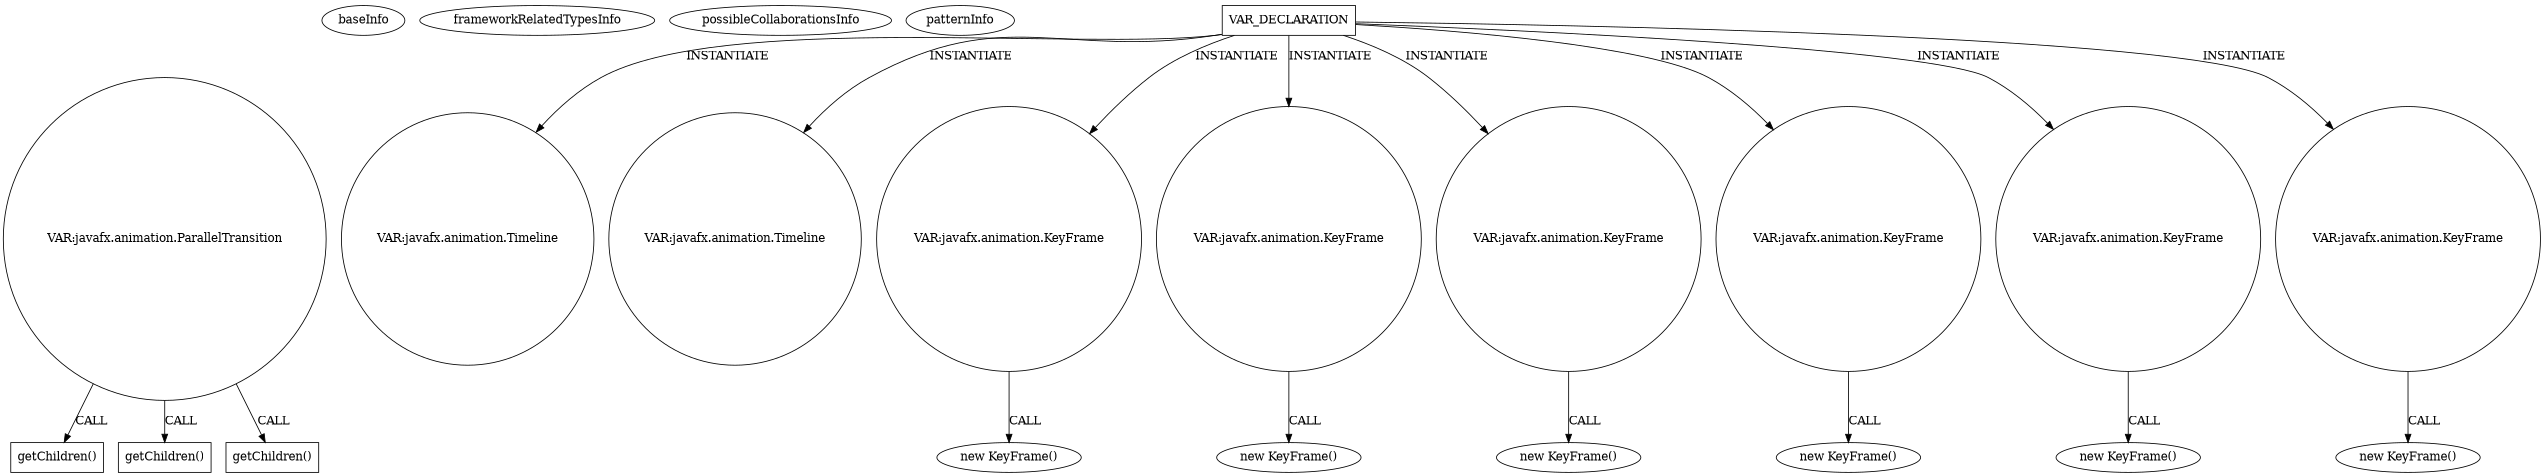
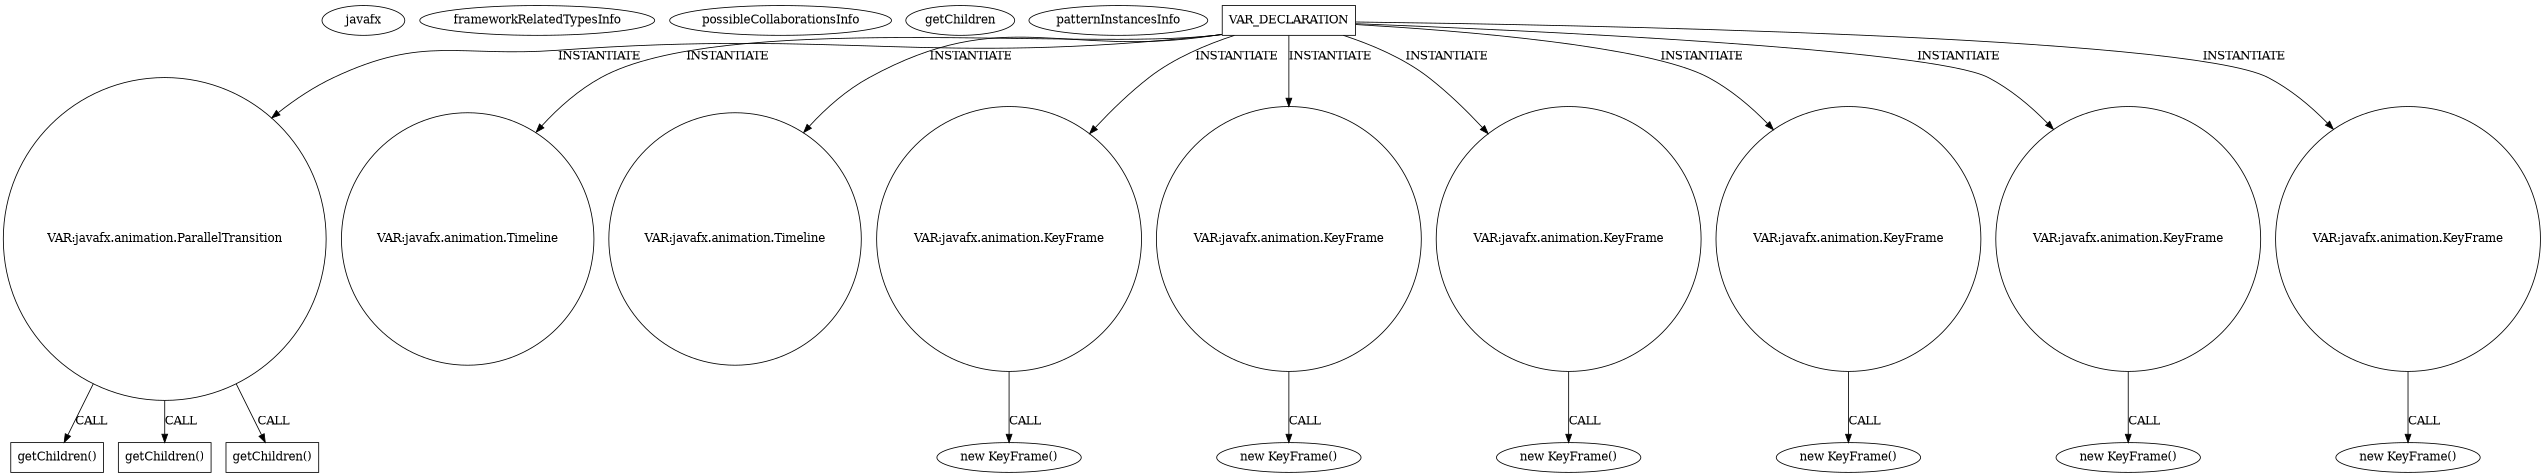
  digraph {
    node [isFrameworkType=false vertexType=VARIABLE_EXPRESION]
-   baseInfo [category=pattern graphId=2649 isAnonymous=false possibleRelation=false isFrameworkType="" vertexType=""]
+   baseInfo [category=pattern graphId=2649 isAnonymous=false possibleRelation=false label=javafx isFrameworkType="" vertexType=""]
    frameworkRelatedTypesInfo [isFrameworkType="" vertexType=""]
    possibleCollaborationsInfo [isFrameworkType="" vertexType=""]
-   patternInfo [frequency=2.0 patternRootClient=0 isFrameworkType="" vertexType=""]
+   patternInfo [frequency=2.0 patternRootClient=0 label=getChildren isFrameworkType="" vertexType=""]
+   patternInstancesInfo [0="MrLoNee-RadialFx~/MrLoNee-RadialFx/RadialFx-master/src/com/mrlonee/radialfx/settingsmenu/RadialSettingsMenu.java~RadialSettingsMenu~976" 1="MrLoNee-RadialFx~/MrLoNee-RadialFx/RadialFx-master/src/com/mrlonee/radialfx/moviemenu/RadialMovieMenu.java~RadialMovieMenu~969" isFrameworkType="" vertexType=""]
    n6 [label="VAR:javafx.animation.ParallelTransition" shape=circle]
    n7 [label="getChildren()" shape=box vertexType=INSIDE_CALL]
    n8 [label="getChildren()" shape=box vertexType=INSIDE_CALL]
    n9 [label="getChildren()" shape=box vertexType=INSIDE_CALL]
    n10 [label=VAR_DECLARATION shape=box vertexType=CLIENT_METHOD_DECLARATION]
    n11 [label="VAR:javafx.animation.Timeline" shape=circle]
    n12 [label="VAR:javafx.animation.Timeline" shape=circle]
    n13 [label="VAR:javafx.animation.KeyFrame" shape=circle]
    n14 [label="VAR:javafx.animation.KeyFrame" shape=circle]
    n15 [label="VAR:javafx.animation.KeyFrame" shape=circle]
    n16 [label="VAR:javafx.animation.KeyFrame" shape=circle]
    n17 [label="VAR:javafx.animation.KeyFrame" shape=circle]
    n18 [label="VAR:javafx.animation.KeyFrame" shape=circle]
    n19 [label="new KeyFrame()" vertexType=CONSTRUCTOR_CALL]
    n20 [label="new KeyFrame()" vertexType=CONSTRUCTOR_CALL]
    n21 [label="new KeyFrame()" vertexType=CONSTRUCTOR_CALL]
    n22 [label="new KeyFrame()" vertexType=CONSTRUCTOR_CALL]
    n23 [label="new KeyFrame()" vertexType=CONSTRUCTOR_CALL]
    n24 [label="new KeyFrame()" vertexType=CONSTRUCTOR_CALL]
    n6 -> n7 [label=CALL]
    n6 -> n8 [label=CALL]
    n6 -> n9 [label=CALL]
+   n10 -> n6 [label=INSTANTIATE]
    n10 -> n11 [label=INSTANTIATE]
    n10 -> n12 [label=INSTANTIATE]
    n10 -> n13 [label=INSTANTIATE]
    n10 -> n14 [label=INSTANTIATE]
    n10 -> n15 [label=INSTANTIATE]
    n10 -> n16 [label=INSTANTIATE]
    n10 -> n17 [label=INSTANTIATE]
    n10 -> n18 [label=INSTANTIATE]
    n13 -> n19 [label=CALL]
    n14 -> n20 [label=CALL]
    n15 -> n21 [label=CALL]
    n16 -> n22 [label=CALL]
    n17 -> n23 [label=CALL]
    n18 -> n24 [label=CALL]
  }
